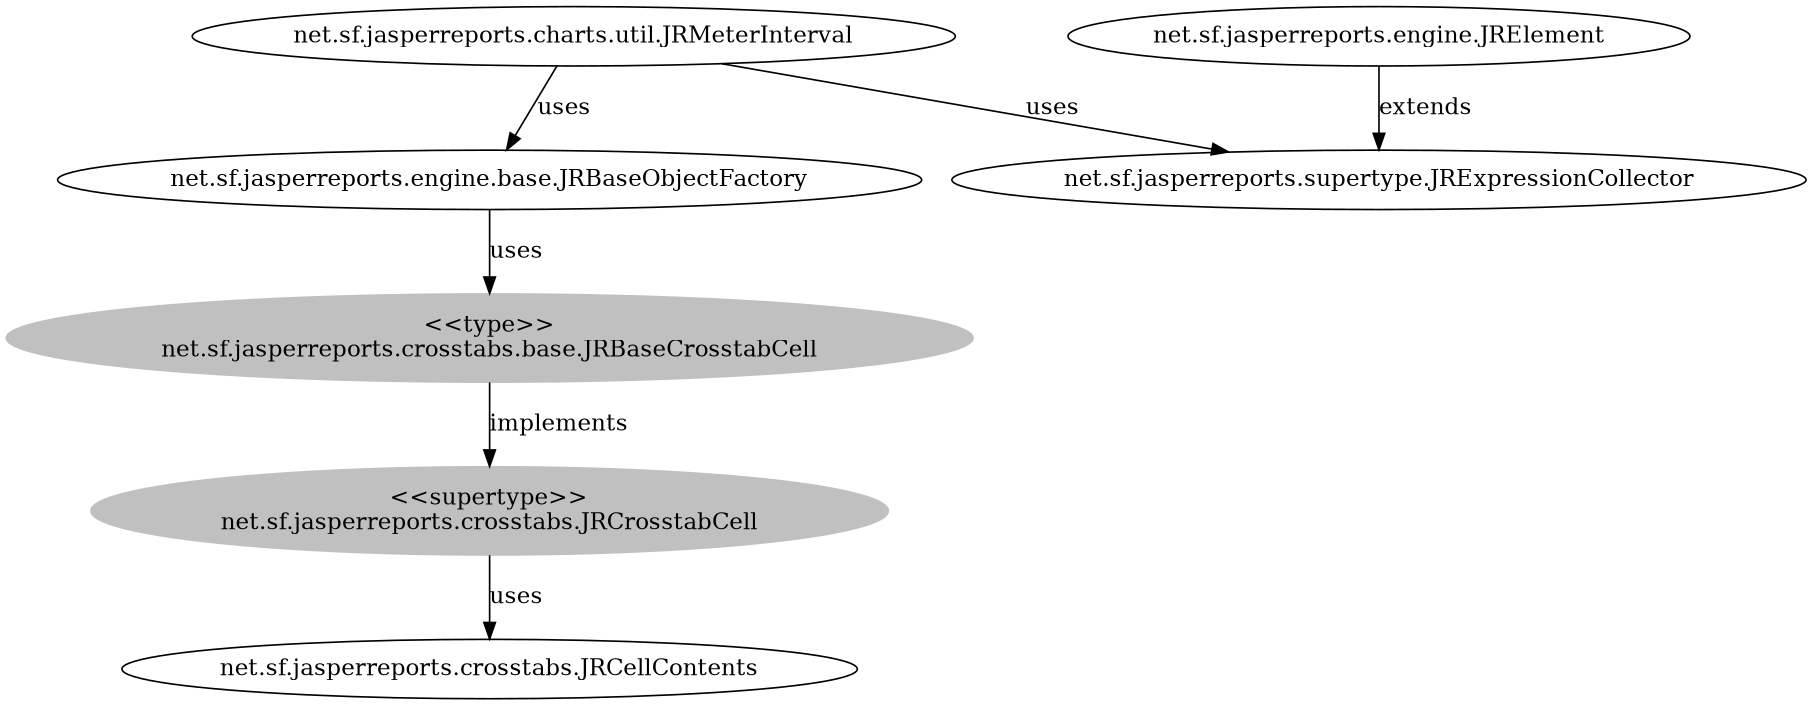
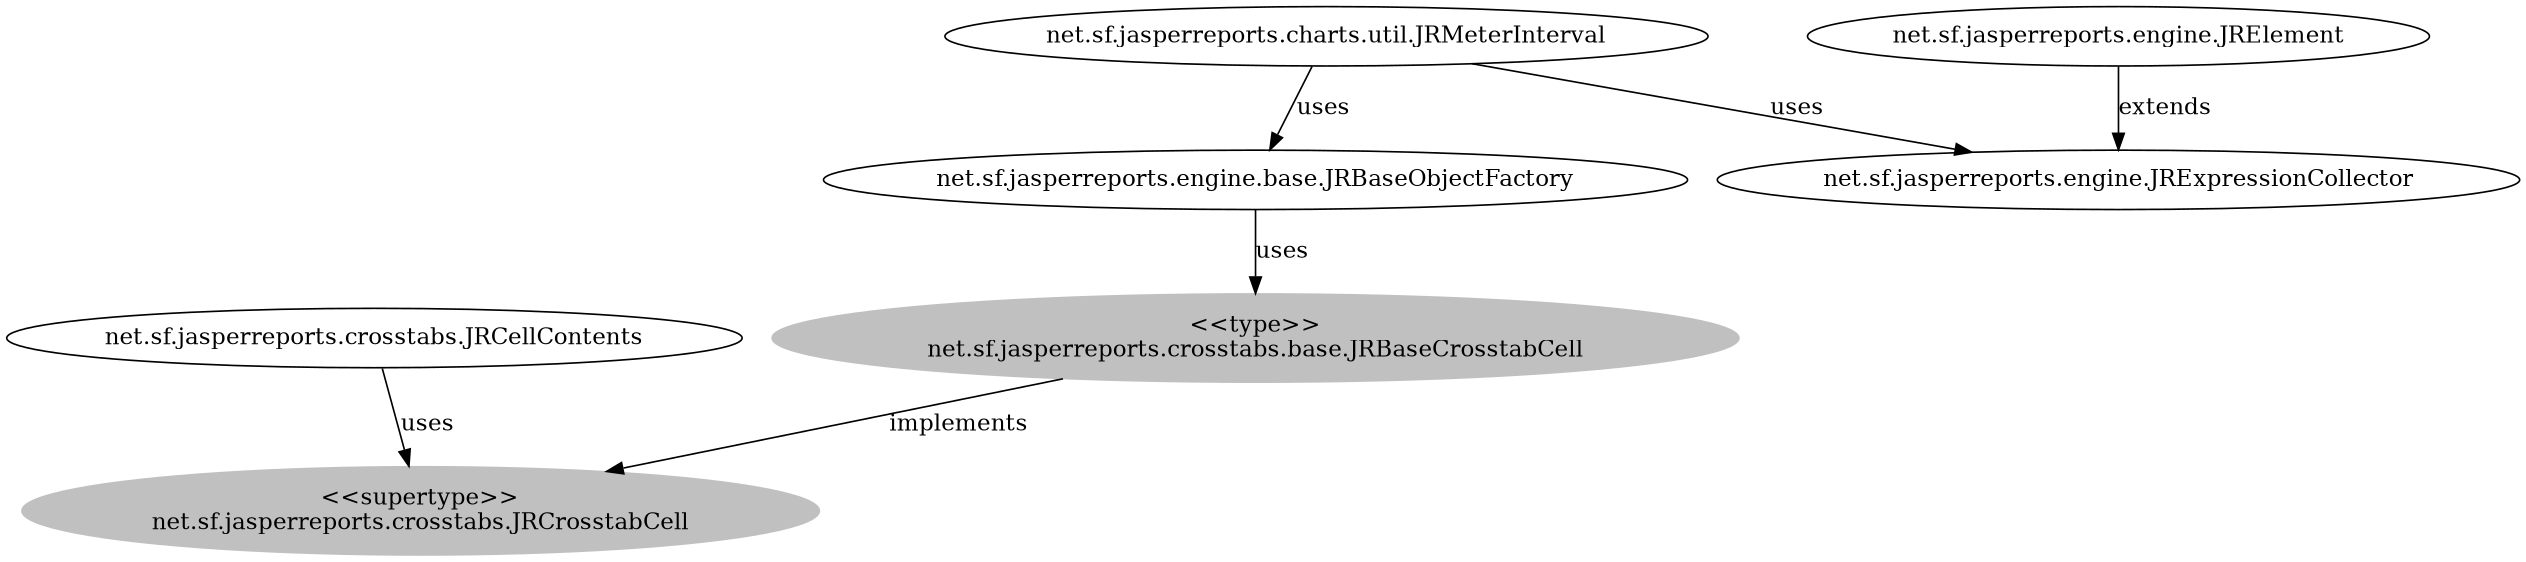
  digraph {
    n1 [color=grey label="<<type>>\nnet.sf.jasperreports.crosstabs.base.JRBaseCrosstabCell" style=filled]
    n2 [color=grey label="<<supertype>>\nnet.sf.jasperreports.crosstabs.JRCrosstabCell" style=filled]
    n3 [label="net.sf.jasperreports.crosstabs.JRCellContents"]
    n4 [label="net.sf.jasperreports.engine.JRElement"]
-   n5 [label="net.sf.jasperreports.supertype.JRExpressionCollector"]
+   n5 [label="net.sf.jasperreports.engine.JRExpressionCollector"]
    n6 [label="net.sf.jasperreports.engine.base.JRBaseObjectFactory"]
    n7 [label="net.sf.jasperreports.charts.util.JRMeterInterval"]
    n1 -> n2 [label=implements]
-   n2 -> n3 [label=uses]
+   n3 -> n2 [label=uses]
    n4 -> n5 [label=extends]
    n6 -> n1 [label=uses]
    n7 -> n5 [label=uses]
    n7 -> n6 [label=uses]
  }
